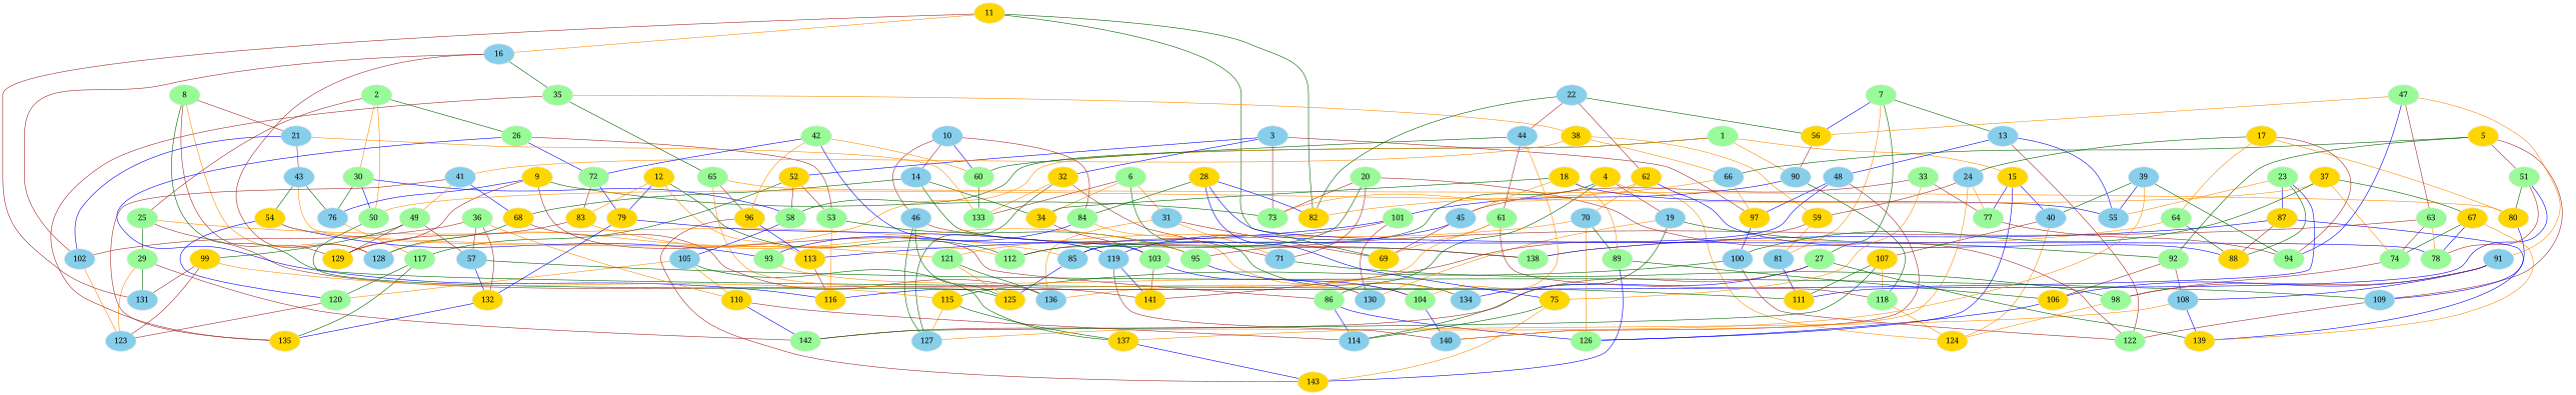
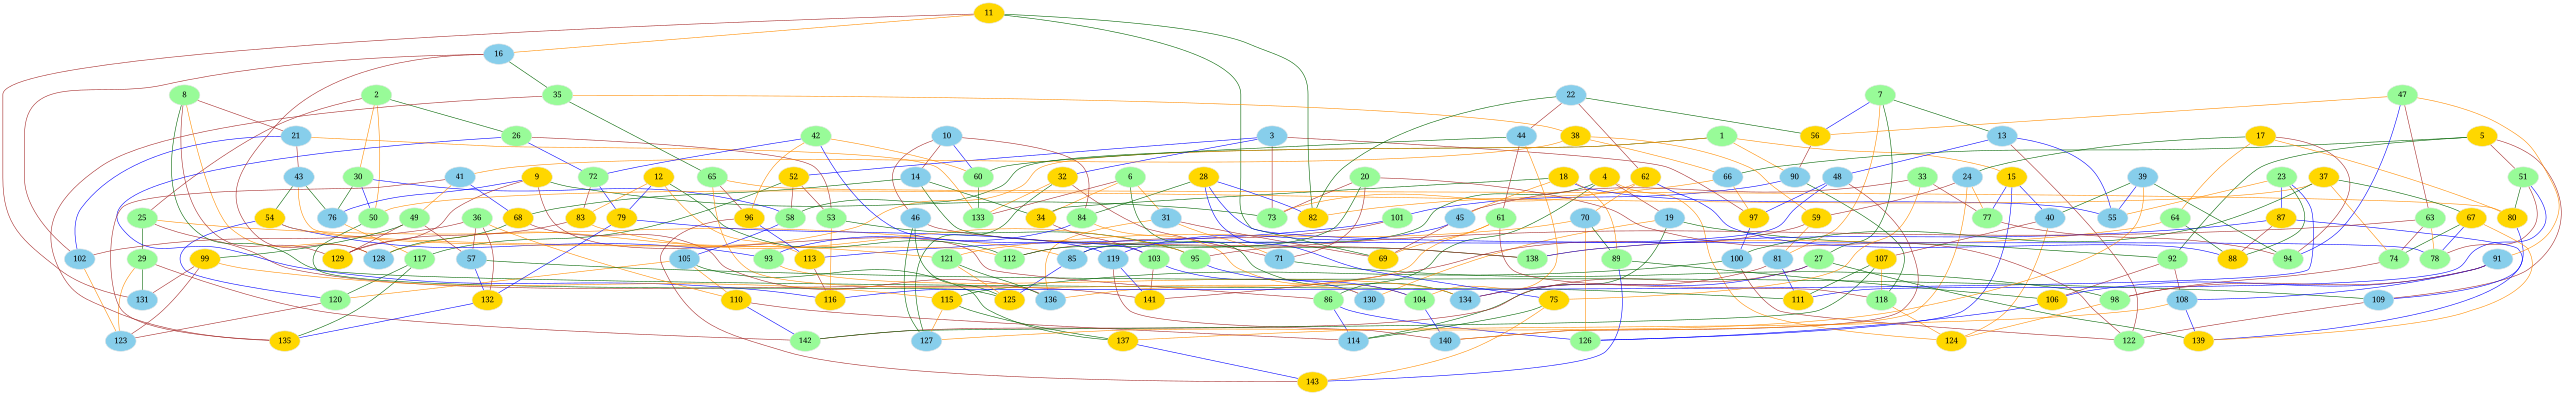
  graph {
    fontname="Noto Serif"
    node [color=gray90 fillcolor=palegreen fontname="Noto Serif" style=filled]
    edge [color=brown fontname="Noto Serif"]
    15 [fillcolor=gold]
    1
    58
    90 [fillcolor=skyblue]
    128 [fillcolor=skyblue]
    40 [fillcolor=skyblue]
    77
    126
    105 [fillcolor=skyblue]
    118
    101
    2
    25
    26
    30
    50
    85 [fillcolor=skyblue]
    29
    141 [fillcolor=gold]
    116 [fillcolor=gold]
    53
    72
    76 [fillcolor=skyblue]
    125 [fillcolor=gold]
    3 [fillcolor=skyblue]
    32 [fillcolor=gold]
    52 [fillcolor=gold]
    73
    97 [fillcolor=gold]
    133
    71 [fillcolor=skyblue]
    127 [fillcolor=skyblue]
    117
    100 [fillcolor=skyblue]
    4 [fillcolor=gold]
    19 [fillcolor=skyblue]
    86
    124 [fillcolor=gold]
    92
    114 [fillcolor=skyblue]
    130 [fillcolor=skyblue]
    5 [fillcolor=gold]
    51
    66 [fillcolor=skyblue]
    109 [fillcolor=skyblue]
    111 [fillcolor=gold]
    80 [fillcolor=gold]
    78
    82 [fillcolor=gold]
    106 [fillcolor=gold]
    108 [fillcolor=skyblue]
    122
    31 [fillcolor=skyblue]
    6
    34 [fillcolor=gold]
    134 [fillcolor=skyblue]
    69 [fillcolor=gold]
    136 [fillcolor=skyblue]
    103
    13 [fillcolor=skyblue]
    7
    27
    56 [fillcolor=gold]
    81 [fillcolor=skyblue]
    48 [fillcolor=skyblue]
    55 [fillcolor=skyblue]
    139 [fillcolor=gold]
    142
    8
    21 [fillcolor=skyblue]
    129 [fillcolor=gold]
    102 [fillcolor=skyblue]
    43 [fillcolor=skyblue]
    9 [fillcolor=gold]
    10 [fillcolor=skyblue]
    14 [fillcolor=skyblue]
    46 [fillcolor=skyblue]
    60
    84
    68 [fillcolor=gold]
    138
    93
    104
    11 [fillcolor=gold]
    16 [fillcolor=skyblue]
    131 [fillcolor=skyblue]
    35
    12 [fillcolor=gold]
    79 [fillcolor=gold]
    83 [fillcolor=gold]
    112
    113 [fillcolor=gold]
    132 [fillcolor=gold]
    119 [fillcolor=skyblue]
    95
    140 [fillcolor=skyblue]
    107 [fillcolor=gold]
    94
    38 [fillcolor=gold]
    65
    135 [fillcolor=gold]
    123 [fillcolor=skyblue]
    17 [fillcolor=gold]
    24 [fillcolor=skyblue]
    64
    59 [fillcolor=gold]
    88 [fillcolor=gold]
    18 [fillcolor=gold]
    45 [fillcolor=skyblue]
    89
    143 [fillcolor=gold]
    20
    98
    54 [fillcolor=gold]
    22 [fillcolor=skyblue]
    44 [fillcolor=skyblue]
    62 [fillcolor=gold]
    61
    70 [fillcolor=skyblue]
    23
    87 [fillcolor=gold]
    28 [fillcolor=gold]
    75 [fillcolor=gold]
    33
    41 [fillcolor=skyblue]
    96 [fillcolor=gold]
    36
    57 [fillcolor=skyblue]
    110 [fillcolor=gold]
    37 [fillcolor=gold]
    67 [fillcolor=gold]
    74
    115 [fillcolor=gold]
    49
    39 [fillcolor=skyblue]
    99 [fillcolor=gold]
    42
    120
    121
    47
    63
    91 [fillcolor=skyblue]
    137 [fillcolor=gold]
    15 -- 40 [color=blue]
    15 -- 77 [color=blue]
    15 -- 126 [color=blue]
    1 -- 15 [color=darkorange]
    1 -- 58 [color=darkgreen]
    1 -- 90 [color=darkorange]
    1 -- 128 [color=darkorange]
    58 -- 105 [color=blue]
    90 -- 118 [color=darkgreen]
    90 -- 101 [color=blue]
    40 -- 124 [color=darkorange]
    40 -- 107
    77 -- 94
    105 -- 110 [color=darkorange]
    105 -- 120 [color=darkorange]
    105 -- 137 [color=darkgreen]
    118 -- 124 [color=darkorange]
-   101 -- 130
    101 -- 112
    101 -- 113 [color=blue]
    2 -- 25
    2 -- 26 [color=darkgreen]
    2 -- 30 [color=darkorange]
    2 -- 50 [color=darkorange]
    25 -- 85 [color=darkorange]
    25 -- 29 [color=darkgreen]
    25 -- 141
    26 -- 116 [color=blue]
    26 -- 53
    26 -- 72 [color=blue]
    30 -- 58 [color=blue]
    30 -- 50 [color=blue]
    30 -- 76 [color=darkgreen]
    50 -- 125 [color=darkgreen]
    85 -- 125 [color=blue]
    29 -- 142
    29 -- 131 [color=darkgreen]
    29 -- 123 [color=darkorange]
    53 -- 116 [color=darkorange]
    53 -- 95 [color=darkgreen]
    72 -- 79 [color=blue]
    72 -- 83
    76 -- 117 [color=darkorange]
    3 -- 32 [color=blue]
    3 -- 52 [color=blue]
    3 -- 73
    3 -- 97
    32 -- 133 [color=darkorange]
    32 -- 71
    32 -- 127 [color=darkgreen]
    52 -- 58
    52 -- 53
    52 -- 117 [color=darkgreen]
    97 -- 100 [color=blue]
    71 -- 98 [color=darkgreen]
    117 -- 135 [color=darkgreen]
    117 -- 120 [color=darkgreen]
    100 -- 122
    100 -- 115 [color=darkgreen]
    4 -- 85 [color=darkgreen]
    4 -- 19
    4 -- 86 [color=darkgreen]
    4 -- 124 [color=darkorange]
    19 -- 92 [color=darkgreen]
    19 -- 114 [color=darkgreen]
    19 -- 130 [color=darkorange]
    86 -- 126 [color=blue]
    86 -- 114 [color=blue]
    92 -- 106
    92 -- 108
    5 -- 92 [color=darkgreen]
    5 -- 51
    5 -- 66 [color=darkgreen]
    5 -- 109
    51 -- 111 [color=blue]
    51 -- 80 [color=darkgreen]
    51 -- 78
    66 -- 97 [color=darkorange]
    66 -- 82 [color=darkorange]
    109 -- 122
    80 -- 109 [color=blue]
    106 -- 126 [color=blue]
    108 -- 139 [color=blue]
    108 -- 137 [color=darkorange]
    31 -- 71 [color=darkorange]
    31 -- 69
    31 -- 136 [color=darkorange]
    6 -- 133
    6 -- 31 [color=darkorange]
    6 -- 34 [color=darkorange]
    6 -- 134 [color=darkgreen]
    34 -- 103
    103 -- 141
    103 -- 130 [color=blue]
    13 -- 122
    13 -- 48 [color=blue]
    13 -- 55 [color=blue]
    7 -- 13 [color=darkgreen]
    7 -- 27 [color=darkgreen]
    7 -- 56 [color=blue]
    7 -- 81 [color=darkorange]
    27 -- 134 [color=blue]
    27 -- 139 [color=darkgreen]
    27 -- 142
    56 -- 90
    81 -- 111 [color=blue]
+   81 -- 134
    48 -- 85 [color=blue]
    48 -- 97 [color=blue]
    48 -- 140
    8 -- 128 [color=darkorange]
    8 -- 111 [color=darkgreen]
    8 -- 21
    8 -- 129
    21 -- 133 [color=darkorange]
    21 -- 102 [color=blue]
    21 -- 43
    102 -- 123 [color=darkorange]
    43 -- 76 [color=darkgreen]
    43 -- 112 [color=darkorange]
    43 -- 54 [color=darkgreen]
    9 -- 76 [color=blue]
    9 -- 73 [color=darkgreen]
    9 -- 86
    9 -- 129
    10 -- 14
    10 -- 46
    10 -- 60 [color=blue]
    10 -- 84
    14 -- 34 [color=darkgreen]
    14 -- 68 [color=darkgreen]
    14 -- 138 [color=darkgreen]
    46 -- 125 [color=darkgreen]
    46 -- 127 [color=darkgreen]
    46 -- 138
    60 -- 133 [color=darkgreen]
    84 -- 93 [color=blue]
    84 -- 104 [color=darkorange]
    68 -- 128 [color=darkgreen]
    68 -- 136
    93 -- 134 [color=darkorange]
    104 -- 140 [color=blue]
    11 -- 82 [color=darkgreen]
    11 -- 69 [color=darkgreen]
    11 -- 16 [color=darkorange]
    11 -- 131
    16 -- 128
    16 -- 102
    16 -- 35 [color=darkgreen]
    35 -- 38 [color=darkorange]
    35 -- 65 [color=darkgreen]
    35 -- 135
    12 -- 79 [color=blue]
    12 -- 83 [color=darkorange]
    12 -- 112 [color=darkgreen]
    12 -- 113 [color=darkorange]
    79 -- 132 [color=blue]
    79 -- 119 [color=blue]
    83 -- 129
    83 -- 95 [color=darkorange]
    113 -- 116
    132 -- 135 [color=blue]
    119 -- 141 [color=blue]
    119 -- 140
    95 -- 104 [color=blue]
    107 -- 118 [color=darkorange]
    107 -- 111 [color=darkgreen]
    107 -- 142 [color=darkgreen]
    38 -- 66 [color=darkorange]
    38 -- 59 [color=darkorange]
    38 -- 41 [color=darkorange]
    65 -- 130 [color=darkorange]
    65 -- 80 [color=darkorange]
    65 -- 96
    17 -- 80 [color=darkorange]
    17 -- 94
    17 -- 24 [color=darkgreen]
    17 -- 64 [color=darkorange]
    24 -- 77 [color=darkorange]
    24 -- 140 [color=darkorange]
    24 -- 59
    64 -- 138 [color=darkorange]
    64 -- 88 [color=darkgreen]
    59 -- 141
    59 -- 81 [color=darkorange]
    18 -- 34 [color=darkgreen]
    18 -- 55 [color=blue]
    18 -- 45 [color=darkorange]
    18 -- 89 [color=darkorange]
    45 -- 69
    45 -- 119 [color=blue]
    89 -- 106 [color=darkgreen]
    89 -- 143 [color=blue]
    20 -- 73
    20 -- 71
    20 -- 122
    20 -- 112 [color=darkgreen]
    98 -- 124 [color=darkorange]
    54 -- 93 [color=blue]
    54 -- 120 [color=blue]
    54 -- 121 [color=darkorange]
    22 -- 82 [color=darkgreen]
    22 -- 56 [color=darkgreen]
    22 -- 44
    22 -- 62
    44 -- 60 [color=darkgreen]
    44 -- 104 [color=darkorange]
    44 -- 61
    62 -- 73 [color=darkorange]
    62 -- 88 [color=blue]
    62 -- 70 [color=darkorange]
    61 -- 118
    61 -- 69 [color=darkorange]
    61 -- 136 [color=darkorange]
    70 -- 126 [color=darkorange]
    70 -- 89 [color=darkgreen]
    70 -- 121 [color=darkorange]
    23 -- 116 [color=blue]
    23 -- 55 [color=darkorange]
    23 -- 88 [color=darkgreen]
    23 -- 87 [color=blue]
    87 -- 139 [color=blue]
    87 -- 138 [color=blue]
    87 -- 88
    28 -- 78 [color=blue]
    28 -- 82 [color=blue]
    28 -- 84 [color=darkgreen]
    28 -- 75 [color=blue]
    75 -- 114 [color=darkgreen]
    75 -- 143 [color=darkorange]
    33 -- 77
    33 -- 45
    33 -- 75 [color=darkorange]
    41 -- 68 [color=blue]
    41 -- 135
    41 -- 49 [color=darkorange]
    96 -- 113 [color=blue]
    96 -- 143
    36 -- 102
    36 -- 132
    36 -- 57
    36 -- 110 [color=darkorange]
    57 -- 109 [color=darkgreen]
    57 -- 132 [color=blue]
    110 -- 114
    110 -- 142 [color=blue]
    37 -- 50 [color=darkorange]
    37 -- 100 [color=darkgreen]
    37 -- 67 [color=darkgreen]
    37 -- 74 [color=darkorange]
    67 -- 78 [color=blue]
    67 -- 139 [color=darkorange]
    67 -- 74 [color=darkgreen]
    74 -- 98
    115 -- 127 [color=darkorange]
    115 -- 137 [color=darkgreen]
    49 -- 129
    49 -- 57
    49 -- 99 [color=darkgreen]
    39 -- 40 [color=darkgreen]
    39 -- 127 [color=darkorange]
    39 -- 55 [color=blue]
    39 -- 94 [color=darkgreen]
    99 -- 131
    99 -- 123
    99 -- 115 [color=darkorange]
    42 -- 72 [color=blue]
    42 -- 103 [color=blue]
    42 -- 60 [color=darkorange]
    42 -- 96 [color=darkorange]
    120 -- 123
    121 -- 125 [color=darkorange]
    121 -- 136 [color=darkgreen]
    47 -- 56 [color=darkorange]
    47 -- 94 [color=blue]
    47 -- 63
    47 -- 91 [color=darkorange]
    63 -- 78 [color=darkorange]
    63 -- 95
    63 -- 74
    91 -- 106 [color=blue]
    91 -- 108 [color=blue]
    91 -- 98
    137 -- 143 [color=blue]
  }
